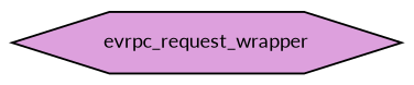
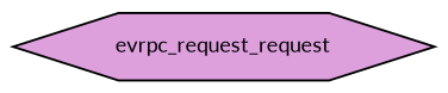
  digraph {
    rankdir=LR
    fontname=Lato
-   n1 [color=black fillcolor=plum fontname=Lato fontsize=10 height=0.2 label=evrpc_request_wrapper shape=hexagon style=filled width=0.4]
+   n1 [color=black fillcolor=plum fontname=Lato fontsize=10 height=0.2 label=evrpc_request_request shape=hexagon style=filled width=0.4]
  }
